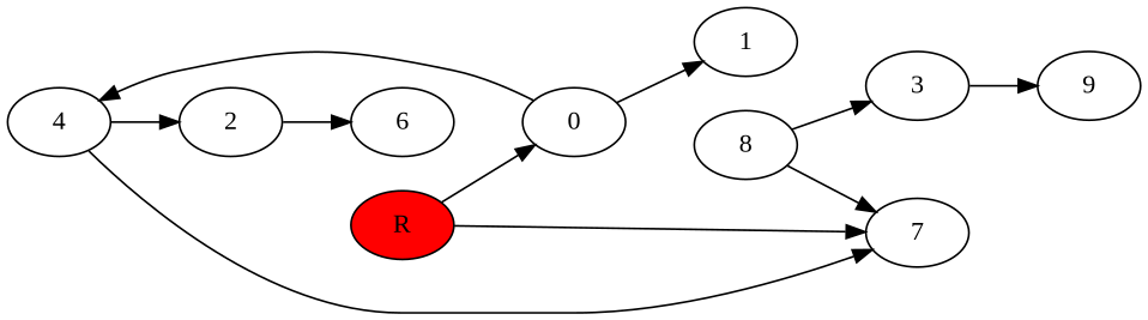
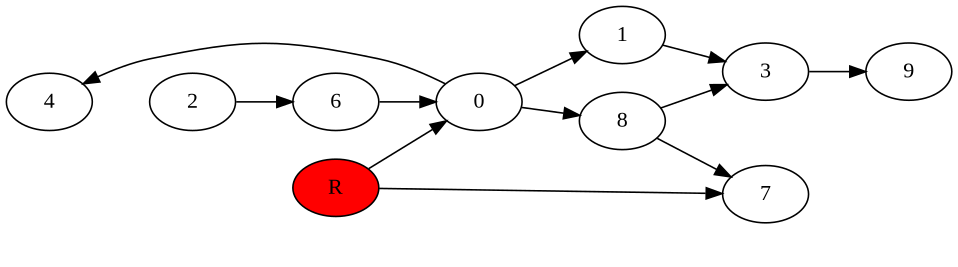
  digraph {
    fontname="Liberation Serif"
    rankdir=LR
    node [fontname="Liberation Serif"]
    edge [fontname="Liberation Serif"]
    1
    3
    9
    2
    6
    n6 [label=0]
    4
    7
    8
    R [fillcolor="#ff0000" style=filled]
+   1 -> 3
    3 -> 9
    2 -> 6
+   6 -> n6
    n6 -> 1
    n6 -> 4
-   4 -> 2
-   4 -> 7
+   n6 -> 8
    8 -> 3
    8 -> 7
    R -> n6
    R -> 7
  }
